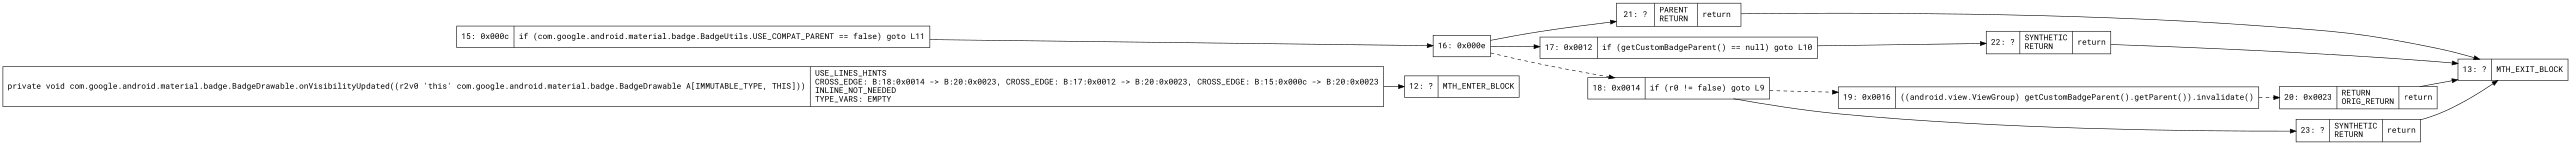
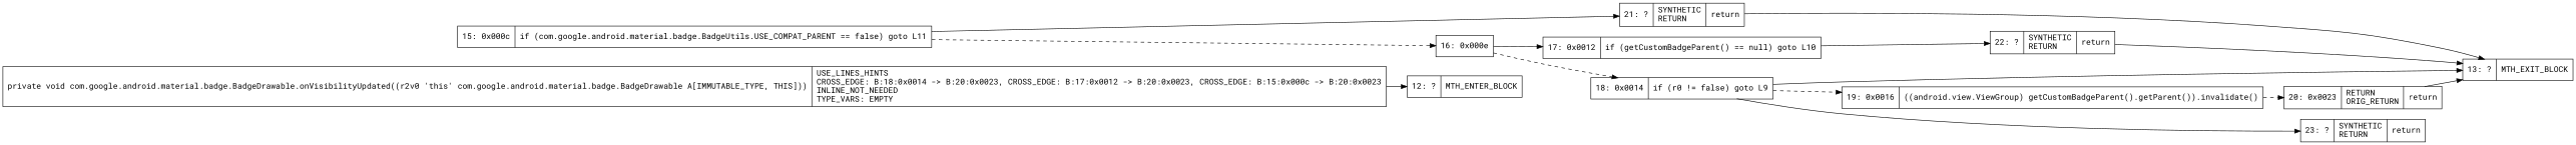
  digraph {
    fontname="Roboto Mono"
    rankdir=LR
    node [fontname="Roboto Mono" shape=record]
    edge [fontname="Roboto Mono"]
    n1 [label="{12\:\ ?|MTH_ENTER_BLOCK\l}"]
    n2 [label="{15\:\ 0x000c|if (com.google.android.material.badge.BadgeUtils.USE_COMPAT_PARENT == false) goto L11\l}"]
    n3 [label="{16\:\ 0x000e}"]
-   n4 [label="{21\:\ ?|PARENT\lRETURN\l|return\l}"]
+   n4 [label="{21\:\ ?|SYNTHETIC\lRETURN\l|return\l}"]
    n5 [label="{17\:\ 0x0012|if (getCustomBadgeParent() == null) goto L10\l}"]
    n6 [label="{18\:\ 0x0014|if (r0 != false) goto L9\l}"]
    n7 [label="{13\:\ ?|MTH_EXIT_BLOCK\l}"]
    n8 [label="{22\:\ ?|SYNTHETIC\lRETURN\l|return\l}"]
    n9 [label="{19\:\ 0x0016|((android.view.ViewGroup) getCustomBadgeParent().getParent()).invalidate()\l}"]
    n10 [label="{23\:\ ?|SYNTHETIC\lRETURN\l|return\l}"]
    n11 [label="{20\:\ 0x0023|RETURN\lORIG_RETURN\l|return\l}"]
    n12 [label="{private void com.google.android.material.badge.BadgeDrawable.onVisibilityUpdated((r2v0 'this' com.google.android.material.badge.BadgeDrawable A[IMMUTABLE_TYPE, THIS]))  | USE_LINES_HINTS\lCROSS_EDGE: B:18:0x0014 \-\> B:20:0x0023, CROSS_EDGE: B:17:0x0012 \-\> B:20:0x0023, CROSS_EDGE: B:15:0x000c \-\> B:20:0x0023\lINLINE_NOT_NEEDED\lTYPE_VARS: EMPTY\l}"]
-   n2 -> n3 [style=solid]
-   n3 -> n4
+   n2 -> n3 [style=dashed]
+   n2 -> n4
    n3 -> n5
    n3 -> n6 [style=dashed]
    n4 -> n7
    n5 -> n8
    n6 -> n9 [style=dashed]
    n6 -> n10
    n8 -> n7
    n9 -> n11 [style=dashed]
-   n10 -> n7
+   n6 -> n7
    n11 -> n7
    n12 -> n1
  }
